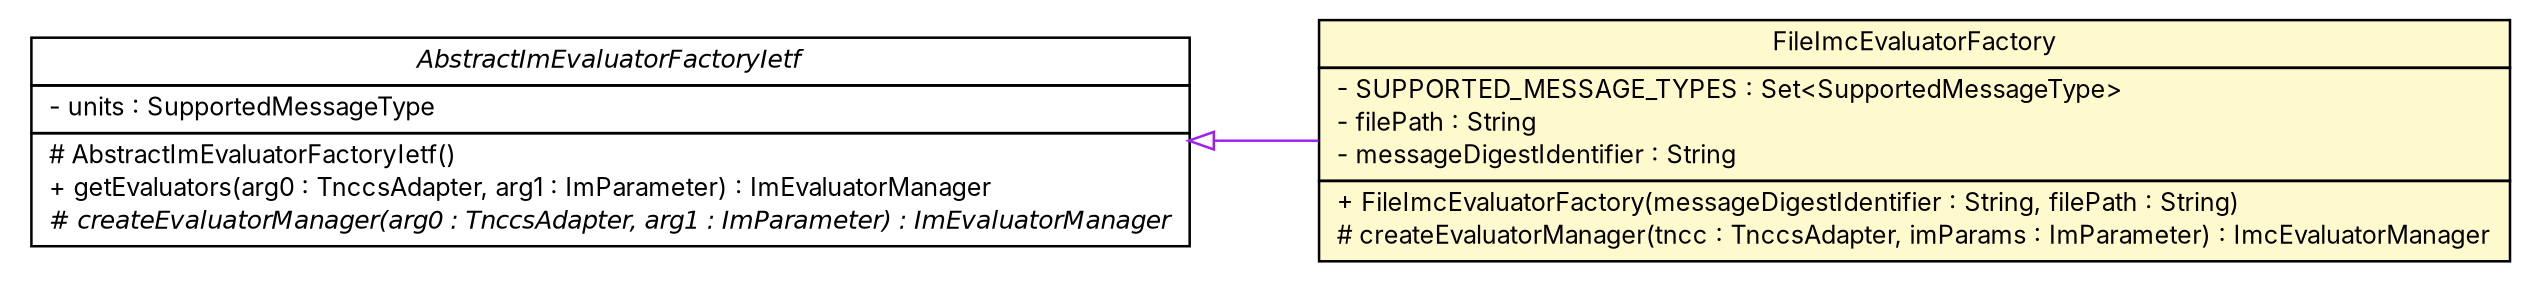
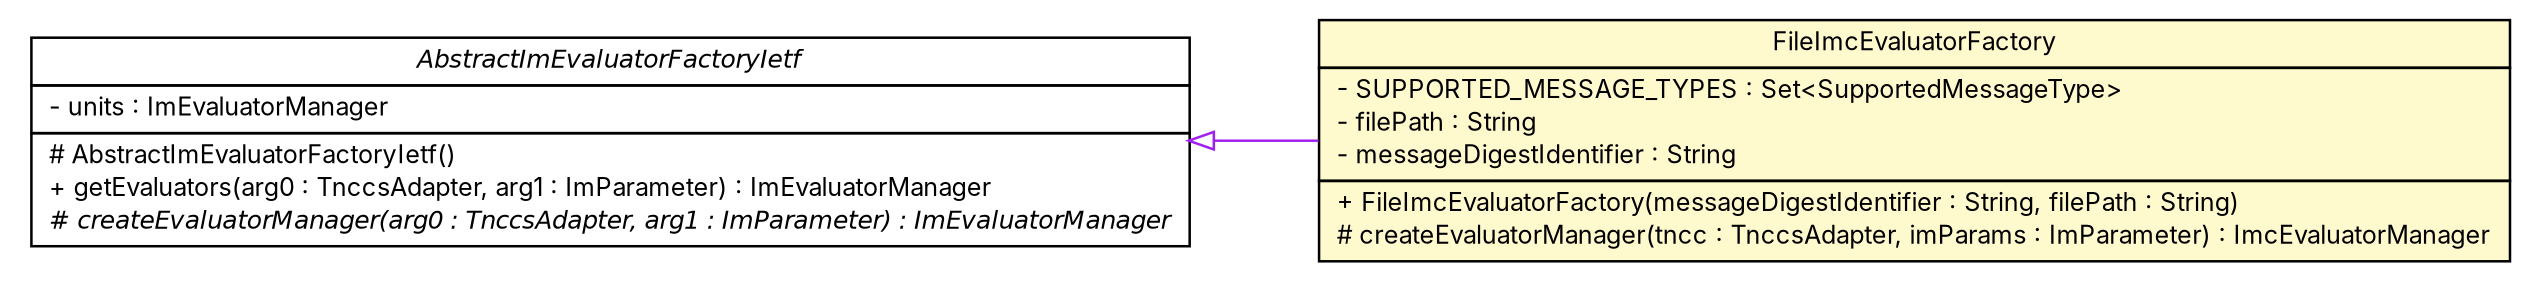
  digraph {
    nodesep=0.25
    ranksep=0.5
    rankdir=LR
    fontname=Inter
    node [fontcolor=black fontname=Inter fontsize=10.0 shape=plaintext]
    n1 [label=<<table title="de.hsbremen.tc.tnc.im.evaluate.example.file.FileImcEvaluatorFactory" border="0" cellborder="1" cellspacing="0" cellpadding="2" port="p" bgcolor="lemonChiffon" href="./FileImcEvaluatorFactory.html"> 		<tr><td><table border="0" cellspacing="0" cellpadding="1"> <tr><td align="center" balign="center"> FileImcEvaluatorFactory </td></tr> 		</table></td></tr> 		<tr><td><table border="0" cellspacing="0" cellpadding="1"> <tr><td align="left" balign="left"> - SUPPORTED_MESSAGE_TYPES : Set&lt;SupportedMessageType&gt; </td></tr> <tr><td align="left" balign="left"> - filePath : String </td></tr> <tr><td align="left" balign="left"> - messageDigestIdentifier : String </td></tr> 		</table></td></tr> 		<tr><td><table border="0" cellspacing="0" cellpadding="1"> <tr><td align="left" balign="left"> + FileImcEvaluatorFactory(messageDigestIdentifier : String, filePath : String) </td></tr> <tr><td align="left" balign="left"> # createEvaluatorManager(tncc : TnccsAdapter, imParams : ImParameter) : ImcEvaluatorManager </td></tr> 		</table></td></tr> 		</table>>]
-   n2 [label=<<table title="de.hsbremen.tc.tnc.im.evaluate.AbstractImEvaluatorFactoryIetf" border="0" cellborder="1" cellspacing="0" cellpadding="2" port="p" href="http://java.sun.com/j2se/1.4.2/docs/api/de/hsbremen/tc/tnc/im/evaluate/AbstractImEvaluatorFactoryIetf.html"> 		<tr><td><table border="0" cellspacing="0" cellpadding="1"> <tr><td align="center" balign="center"><font face="Helvetica-Oblique"> AbstractImEvaluatorFactoryIetf </font></td></tr> 		</table></td></tr> 		<tr><td><table border="0" cellspacing="0" cellpadding="1"> <tr><td align="left" balign="left"> - units : SupportedMessageType </td></tr> 		</table></td></tr> 		<tr><td><table border="0" cellspacing="0" cellpadding="1"> <tr><td align="left" balign="left"> # AbstractImEvaluatorFactoryIetf() </td></tr> <tr><td align="left" balign="left"> + getEvaluators(arg0 : TnccsAdapter, arg1 : ImParameter) : ImEvaluatorManager </td></tr> <tr><td align="left" balign="left"><font face="Helvetica-Oblique" point-size="10.0"> # createEvaluatorManager(arg0 : TnccsAdapter, arg1 : ImParameter) : ImEvaluatorManager </font></td></tr> 		</table></td></tr> 		</table>>]
+   n2 [label=<<table title="de.hsbremen.tc.tnc.im.evaluate.AbstractImEvaluatorFactoryIetf" border="0" cellborder="1" cellspacing="0" cellpadding="2" port="p" href="http://java.sun.com/j2se/1.4.2/docs/api/de/hsbremen/tc/tnc/im/evaluate/AbstractImEvaluatorFactoryIetf.html"> 		<tr><td><table border="0" cellspacing="0" cellpadding="1"> <tr><td align="center" balign="center"><font face="Helvetica-Oblique"> AbstractImEvaluatorFactoryIetf </font></td></tr> 		</table></td></tr> 		<tr><td><table border="0" cellspacing="0" cellpadding="1"> <tr><td align="left" balign="left"> - units : ImEvaluatorManager </td></tr> 		</table></td></tr> 		<tr><td><table border="0" cellspacing="0" cellpadding="1"> <tr><td align="left" balign="left"> # AbstractImEvaluatorFactoryIetf() </td></tr> <tr><td align="left" balign="left"> + getEvaluators(arg0 : TnccsAdapter, arg1 : ImParameter) : ImEvaluatorManager </td></tr> <tr><td align="left" balign="left"><font face="Helvetica-Oblique" point-size="10.0"> # createEvaluatorManager(arg0 : TnccsAdapter, arg1 : ImParameter) : ImEvaluatorManager </font></td></tr> 		</table></td></tr> 		</table>>]
    n2 -> n1 [arrowtail=empty dir=back fontname=Inter fontsize=10 headport=p labelfontname=Helvetica labelfontsize=10 tailport=p color=purple]
  }
